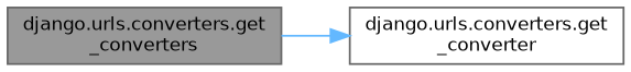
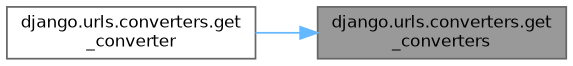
  digraph {
    rankdir=RL
    node [fontname=Helvetica fontsize=10 shape=box style=filled]
    n1 [color=gray40 fillcolor=grey60 fontcolor=black height=0.2 label="django.urls.converters.get\l_converters" width=0.4]
    n2 [color=grey40 fillcolor=white height=0.2 label="django.urls.converters.get\l_converter" width=0.4]
-   n2 -> n1 [color=steelblue1 dir=back fontname=Helvetica fontsize=10 labelfontname=Helvetica labelfontsize=10 style=solid]
+   n1 -> n2 [color=steelblue1 dir=back fontname=Helvetica fontsize=10 labelfontname=Helvetica labelfontsize=10 style=solid]
  }
